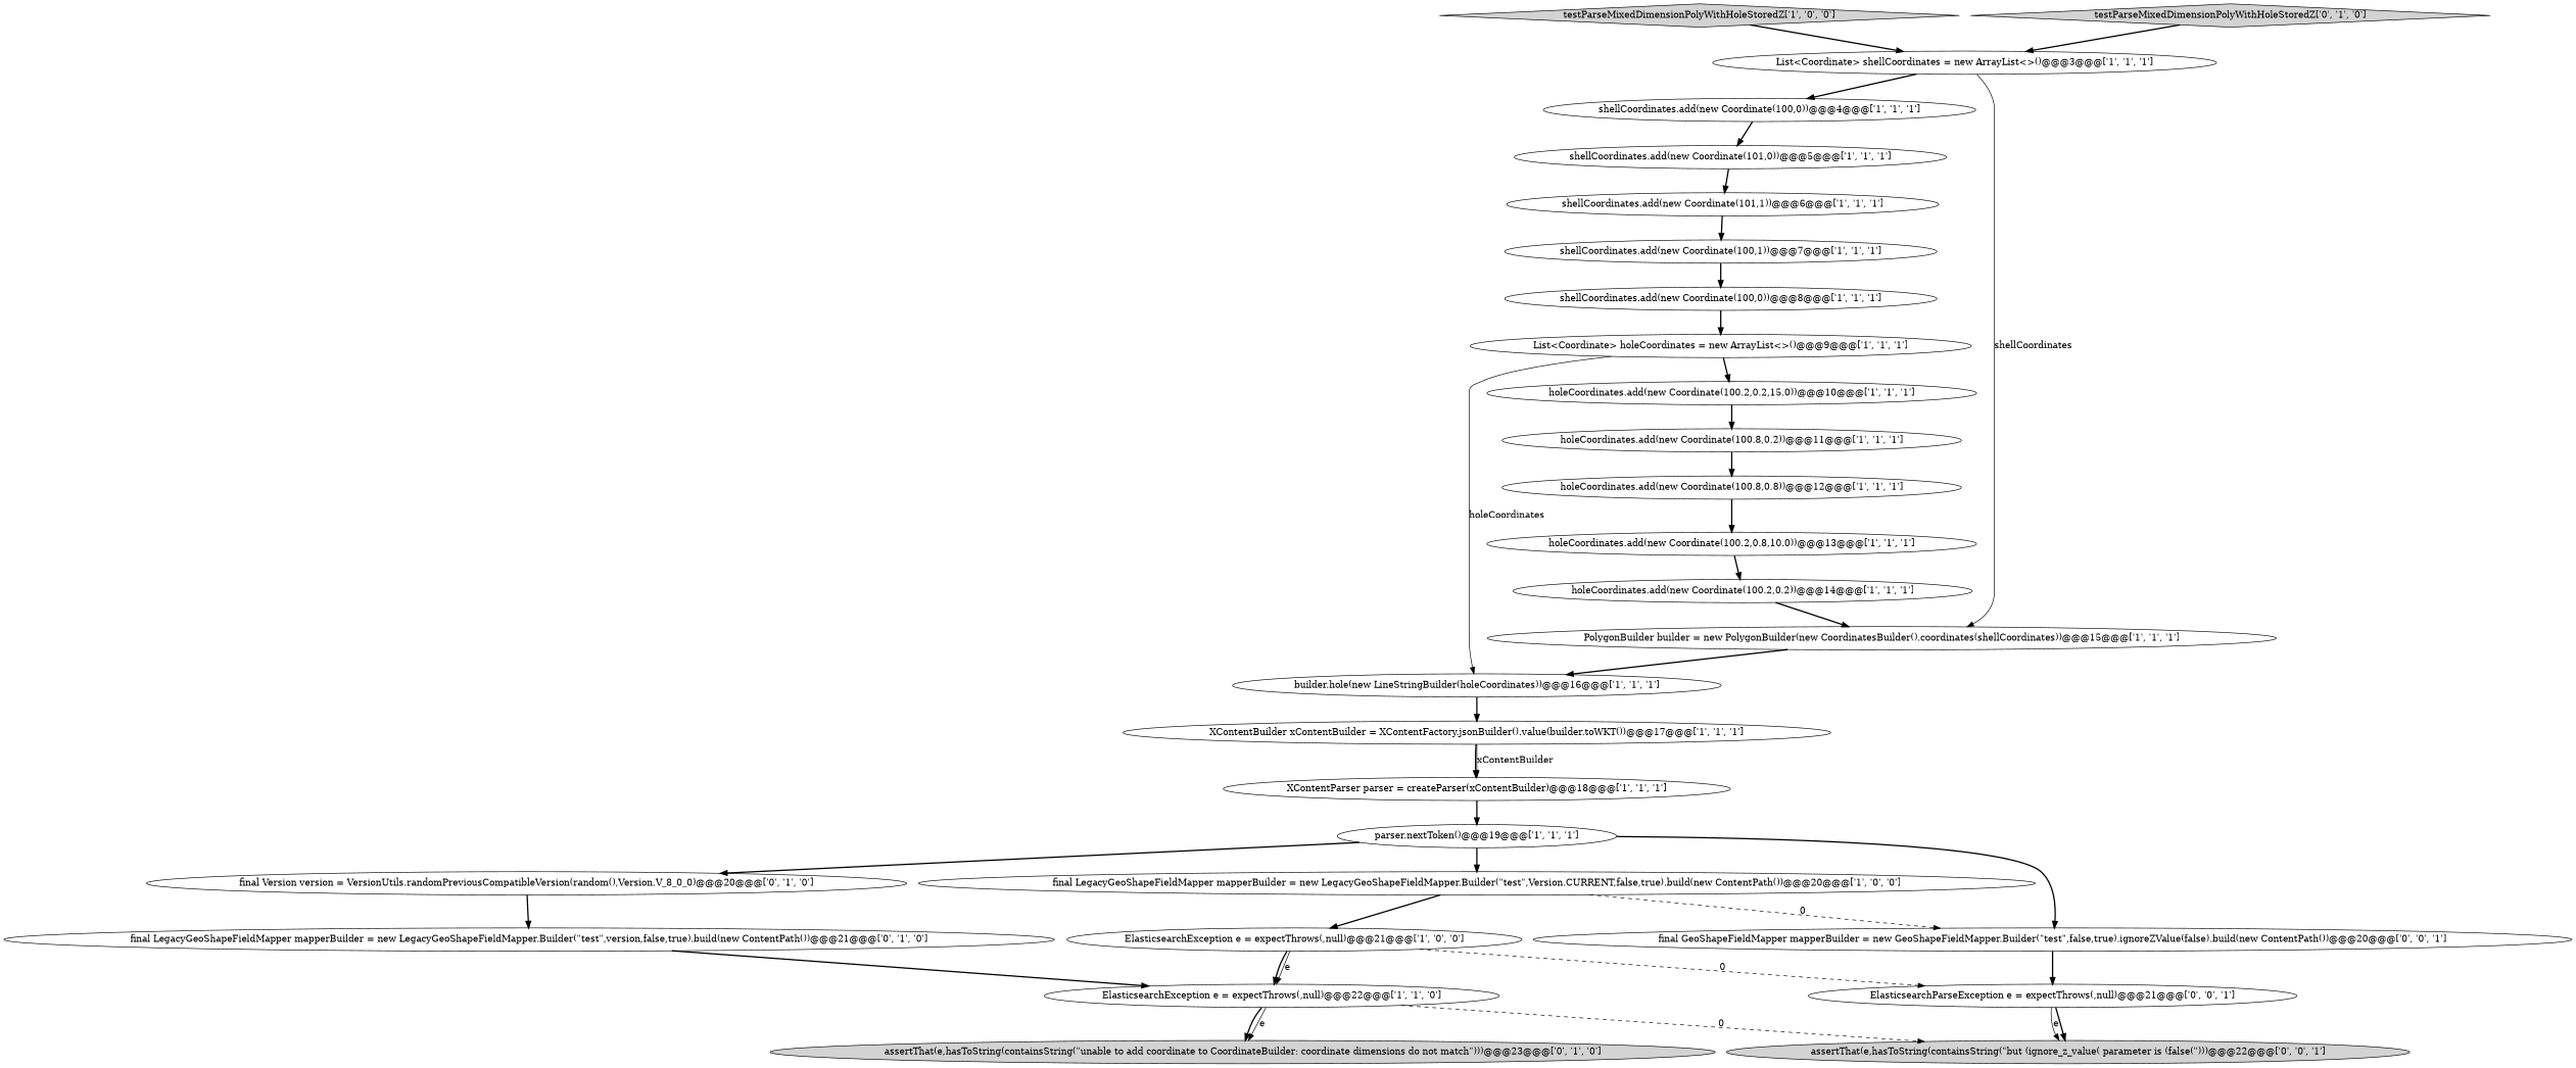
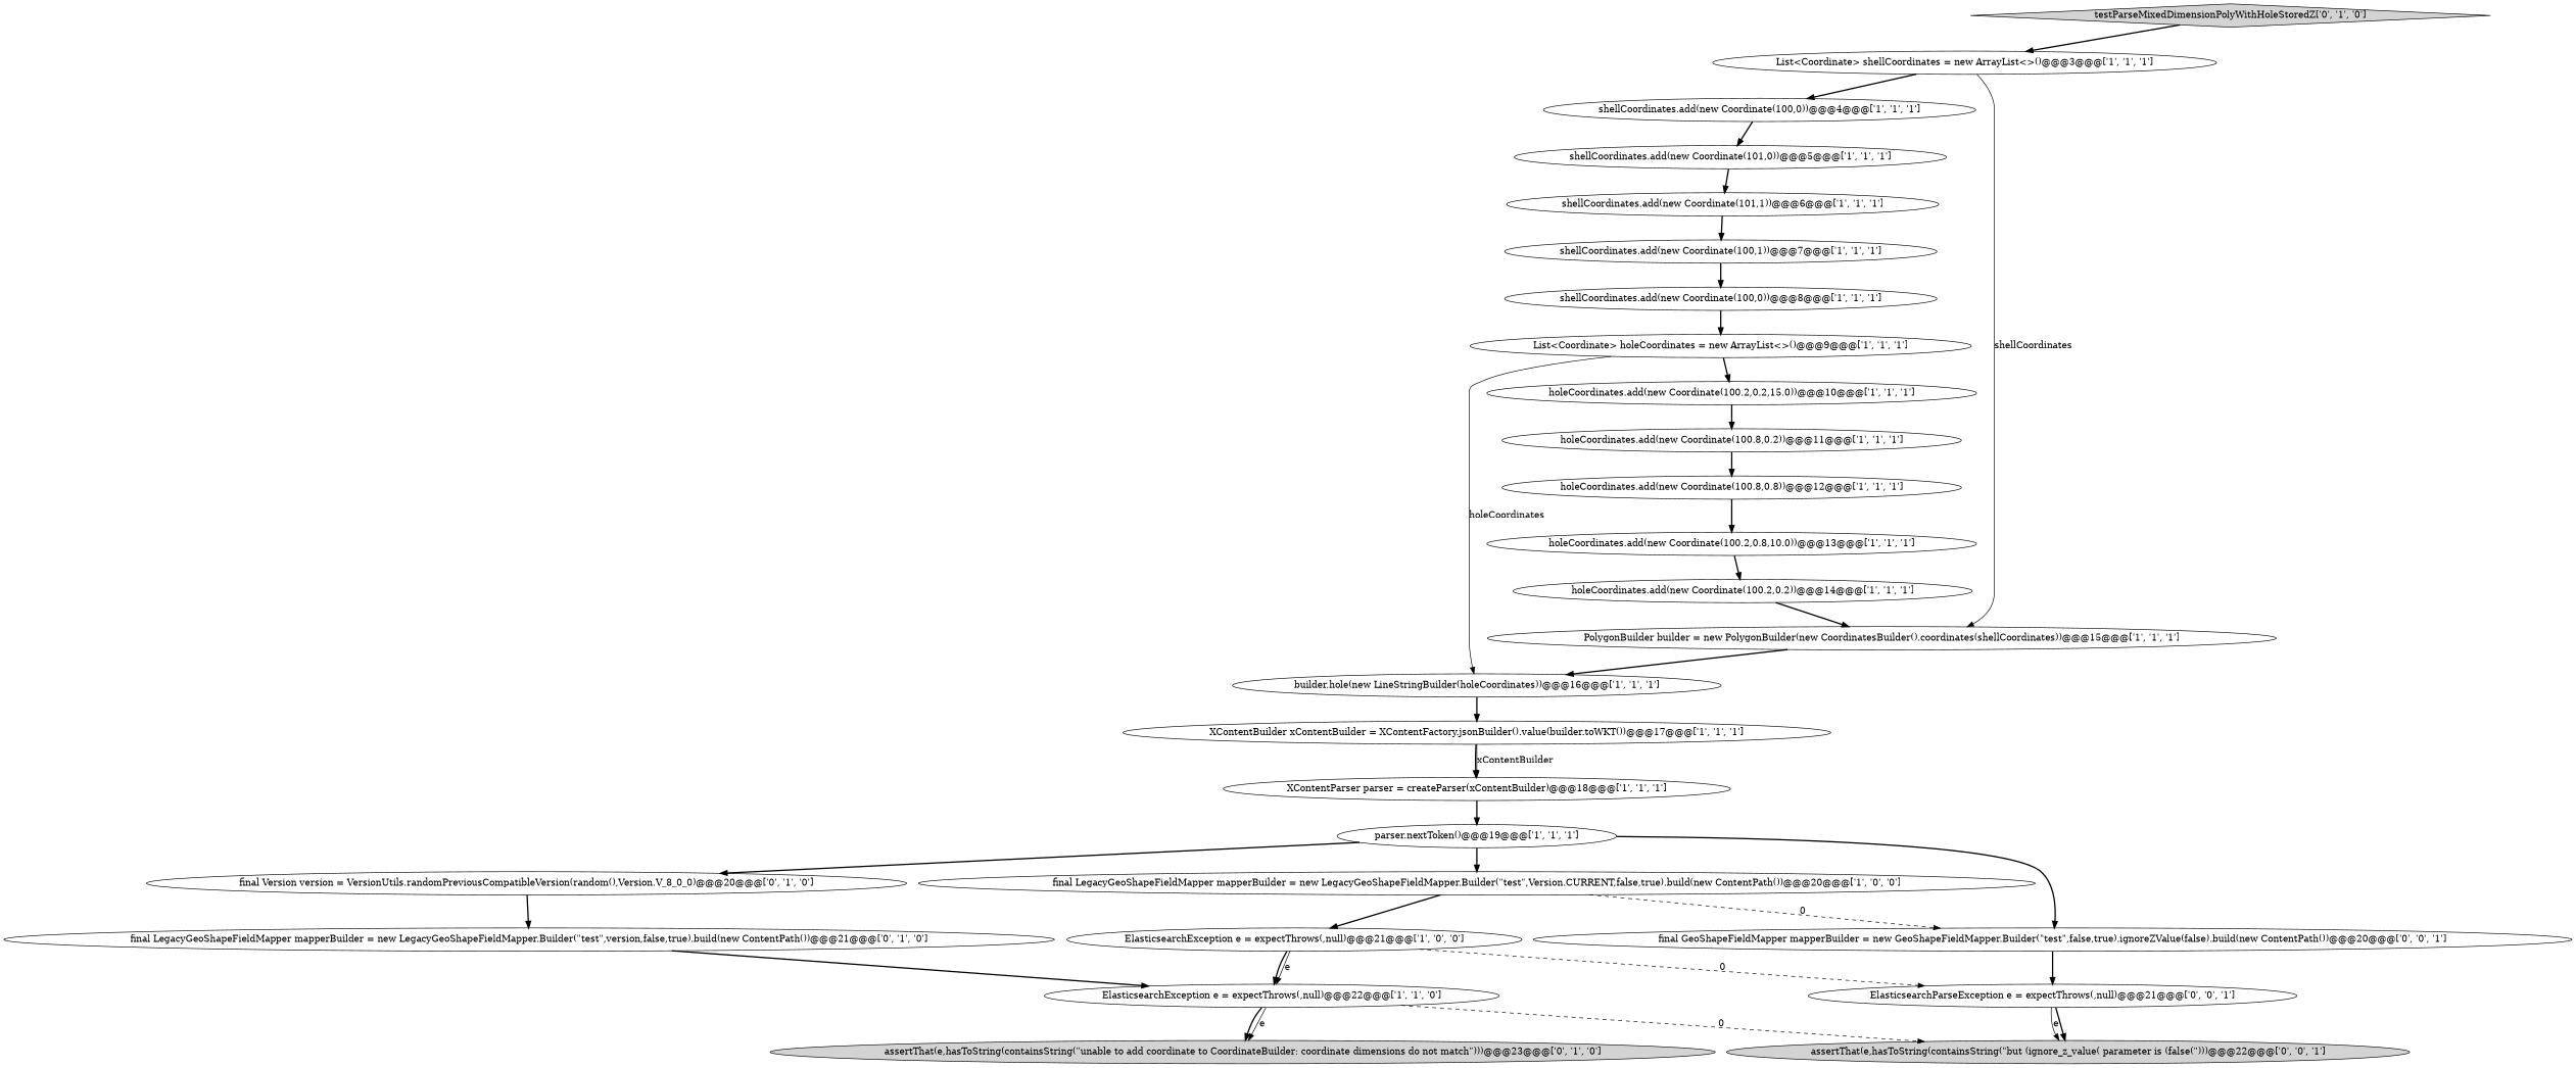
  digraph {
    node [fillcolor=white shape=ellipse style=filled]
    edge [style=bold]
    n1 [label="XContentParser parser = createParser(xContentBuilder)@@@18@@@['1', '1', '1']"]
    n2 [label="parser.nextToken()@@@19@@@['1', '1', '1']"]
    n3 [label="final Version version = VersionUtils.randomPreviousCompatibleVersion(random(),Version.V_8_0_0)@@@20@@@['0', '1', '0']"]
    n4 [label="final LegacyGeoShapeFieldMapper mapperBuilder = new LegacyGeoShapeFieldMapper.Builder(\"test\",Version.CURRENT,false,true).build(new ContentPath())@@@20@@@['1', '0', '0']"]
    n5 [label="final GeoShapeFieldMapper mapperBuilder = new GeoShapeFieldMapper.Builder(\"test\",false,true).ignoreZValue(false).build(new ContentPath())@@@20@@@['0', '0', '1']"]
    n6 [label="List<Coordinate> shellCoordinates = new ArrayList<>()@@@3@@@['1', '1', '1']"]
    n7 [label="shellCoordinates.add(new Coordinate(100,0))@@@4@@@['1', '1', '1']"]
    n8 [label="PolygonBuilder builder = new PolygonBuilder(new CoordinatesBuilder().coordinates(shellCoordinates))@@@15@@@['1', '1', '1']"]
    n9 [label="shellCoordinates.add(new Coordinate(101,0))@@@5@@@['1', '1', '1']"]
    n10 [label="builder.hole(new LineStringBuilder(holeCoordinates))@@@16@@@['1', '1', '1']"]
    n11 [label="holeCoordinates.add(new Coordinate(100.8,0.8))@@@12@@@['1', '1', '1']"]
    n12 [label="holeCoordinates.add(new Coordinate(100.2,0.8,10.0))@@@13@@@['1', '1', '1']"]
    n13 [label="holeCoordinates.add(new Coordinate(100.2,0.2))@@@14@@@['1', '1', '1']"]
    n14 [label="ElasticsearchParseException e = expectThrows(,null)@@@21@@@['0', '0', '1']"]
    n15 [fillcolor=lightgray label="assertThat(e,hasToString(containsString(\"but (ignore_z_value( parameter is (false(\")))@@@22@@@['0', '0', '1']"]
    n16 [label="shellCoordinates.add(new Coordinate(100,1))@@@7@@@['1', '1', '1']"]
    n17 [label="shellCoordinates.add(new Coordinate(100,0))@@@8@@@['1', '1', '1']"]
    n18 [label="List<Coordinate> holeCoordinates = new ArrayList<>()@@@9@@@['1', '1', '1']"]
    n19 [label="final LegacyGeoShapeFieldMapper mapperBuilder = new LegacyGeoShapeFieldMapper.Builder(\"test\",version,false,true).build(new ContentPath())@@@21@@@['0', '1', '0']"]
    n20 [label="ElasticsearchException e = expectThrows(,null)@@@21@@@['1', '0', '0']"]
    n21 [label="holeCoordinates.add(new Coordinate(100.2,0.2,15.0))@@@10@@@['1', '1', '1']"]
    n22 [label="holeCoordinates.add(new Coordinate(100.8,0.2))@@@11@@@['1', '1', '1']"]
    n23 [label="XContentBuilder xContentBuilder = XContentFactory.jsonBuilder().value(builder.toWKT())@@@17@@@['1', '1', '1']"]
    n24 [label="ElasticsearchException e = expectThrows(,null)@@@22@@@['1', '1', '0']"]
    n25 [fillcolor=lightgray label="assertThat(e,hasToString(containsString(\"unable to add coordinate to CoordinateBuilder: coordinate dimensions do not match\")))@@@23@@@['0', '1', '0']"]
    n26 [label="shellCoordinates.add(new Coordinate(101,1))@@@6@@@['1', '1', '1']"]
-   n27 [fillcolor=lightgray label="testParseMixedDimensionPolyWithHoleStoredZ['1', '0', '0']" shape=diamond]
    n28 [fillcolor=lightgray label="testParseMixedDimensionPolyWithHoleStoredZ['0', '1', '0']" shape=diamond]
    n1 -> n2
    n2 -> n3
    n2 -> n4
    n2 -> n5
    n3 -> n19
    n4 -> n5 [label=0 style=dashed]
    n4 -> n20
    n5 -> n14
    n6 -> n7
    n6 -> n8 [label=shellCoordinates style=solid]
    n7 -> n9
    n8 -> n10
    n9 -> n26
    n10 -> n23
    n11 -> n12
    n12 -> n13
    n13 -> n8
    n14 -> n15 [label=e style=solid]
    n14 -> n15
    n16 -> n17
    n17 -> n18
    n18 -> n10 [label=holeCoordinates style=solid]
    n18 -> n21
    n19 -> n24
    n20 -> n14 [label=0 style=dashed]
    n20 -> n24
    n20 -> n24 [label=e style=solid]
    n21 -> n22
    n22 -> n11
    n23 -> n1
    n23 -> n1 [label=xContentBuilder style=solid]
    n24 -> n15 [label=0 style=dashed]
    n24 -> n25 [label=e style=solid]
    n24 -> n25
    n26 -> n16
-   n27 -> n6
    n28 -> n6
  }
